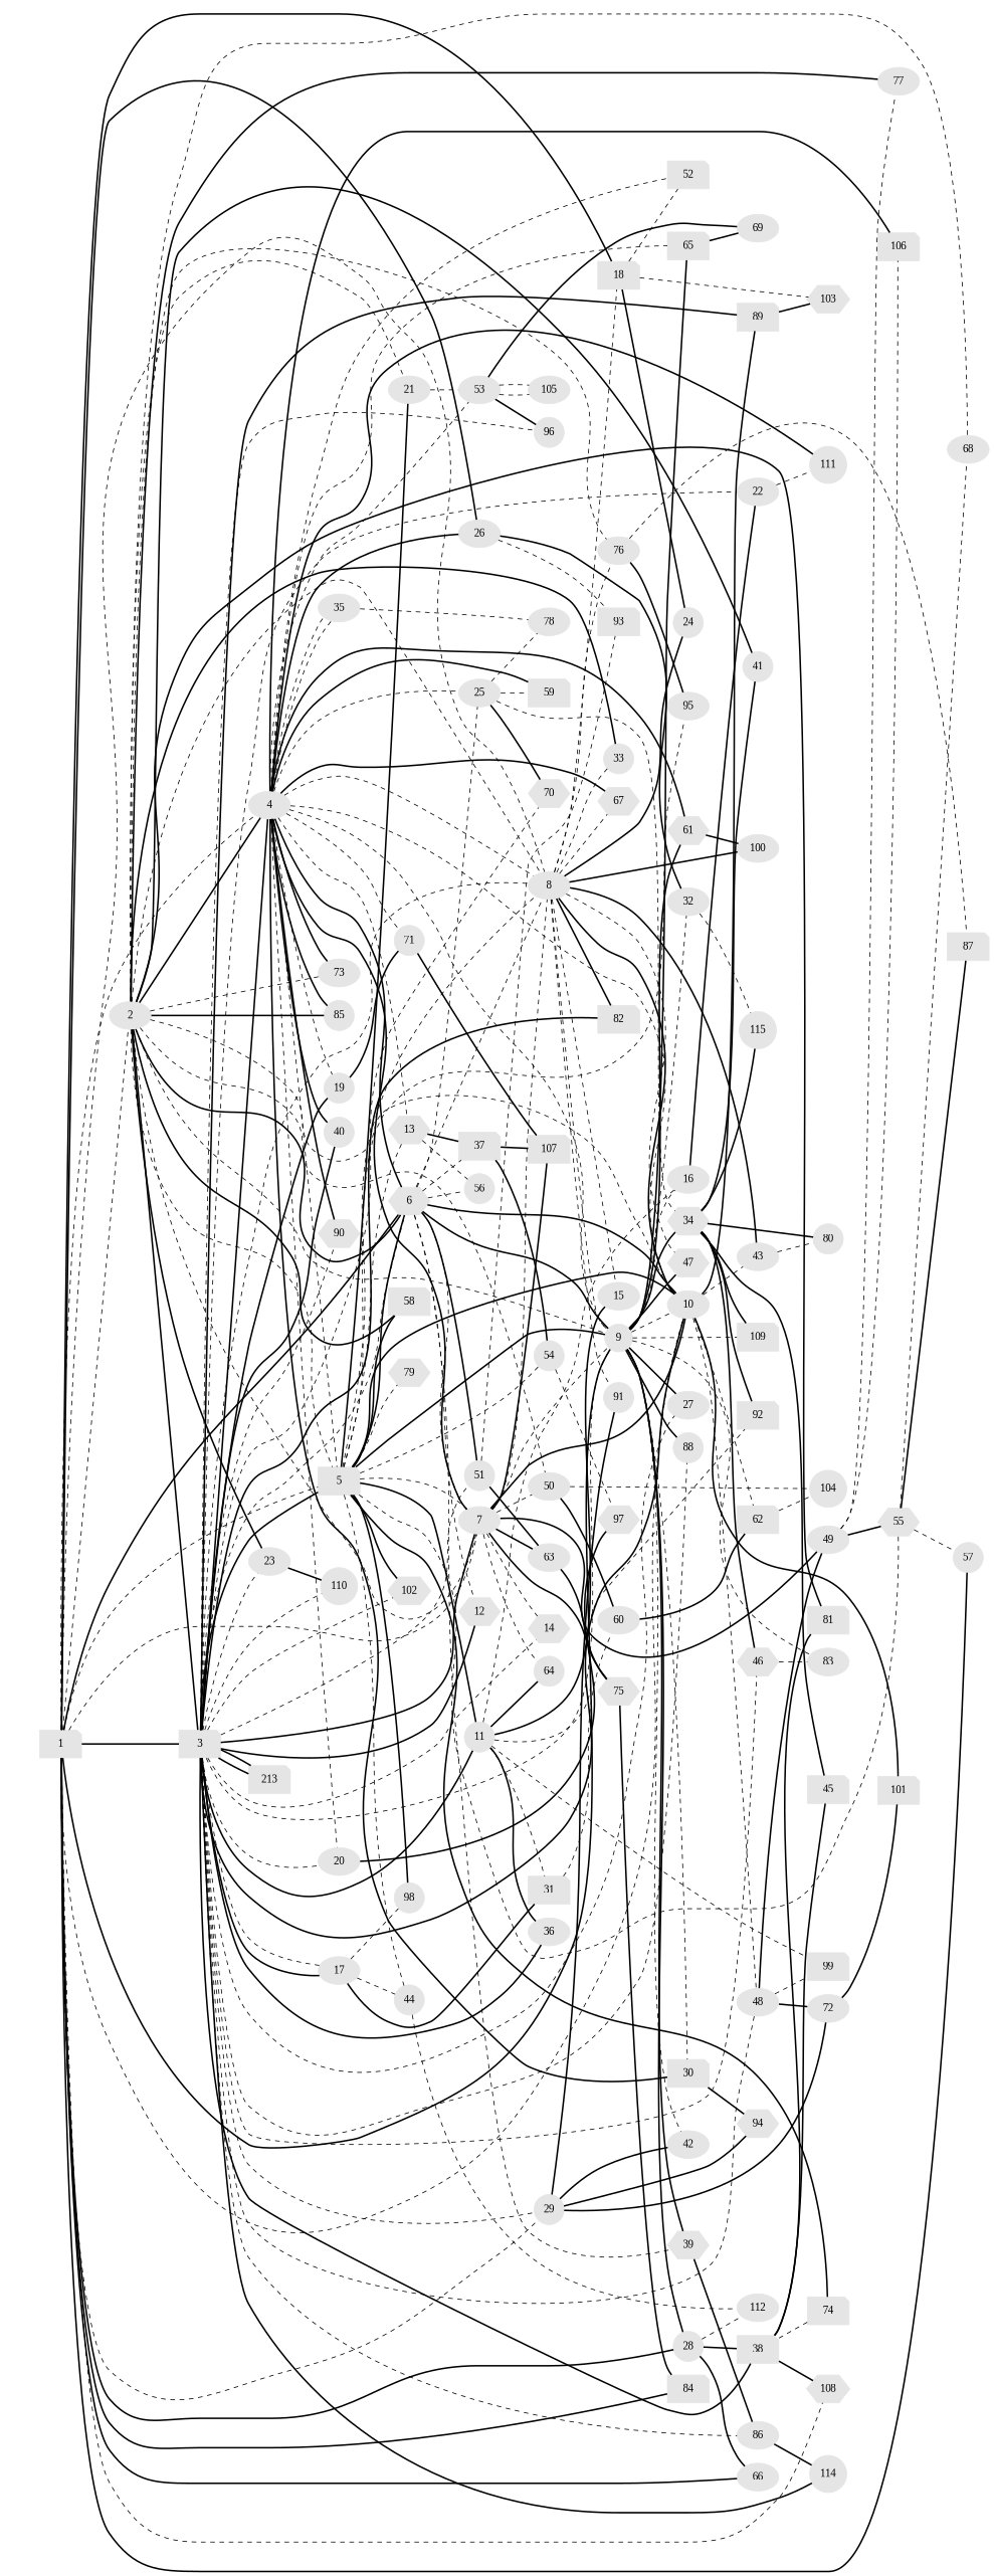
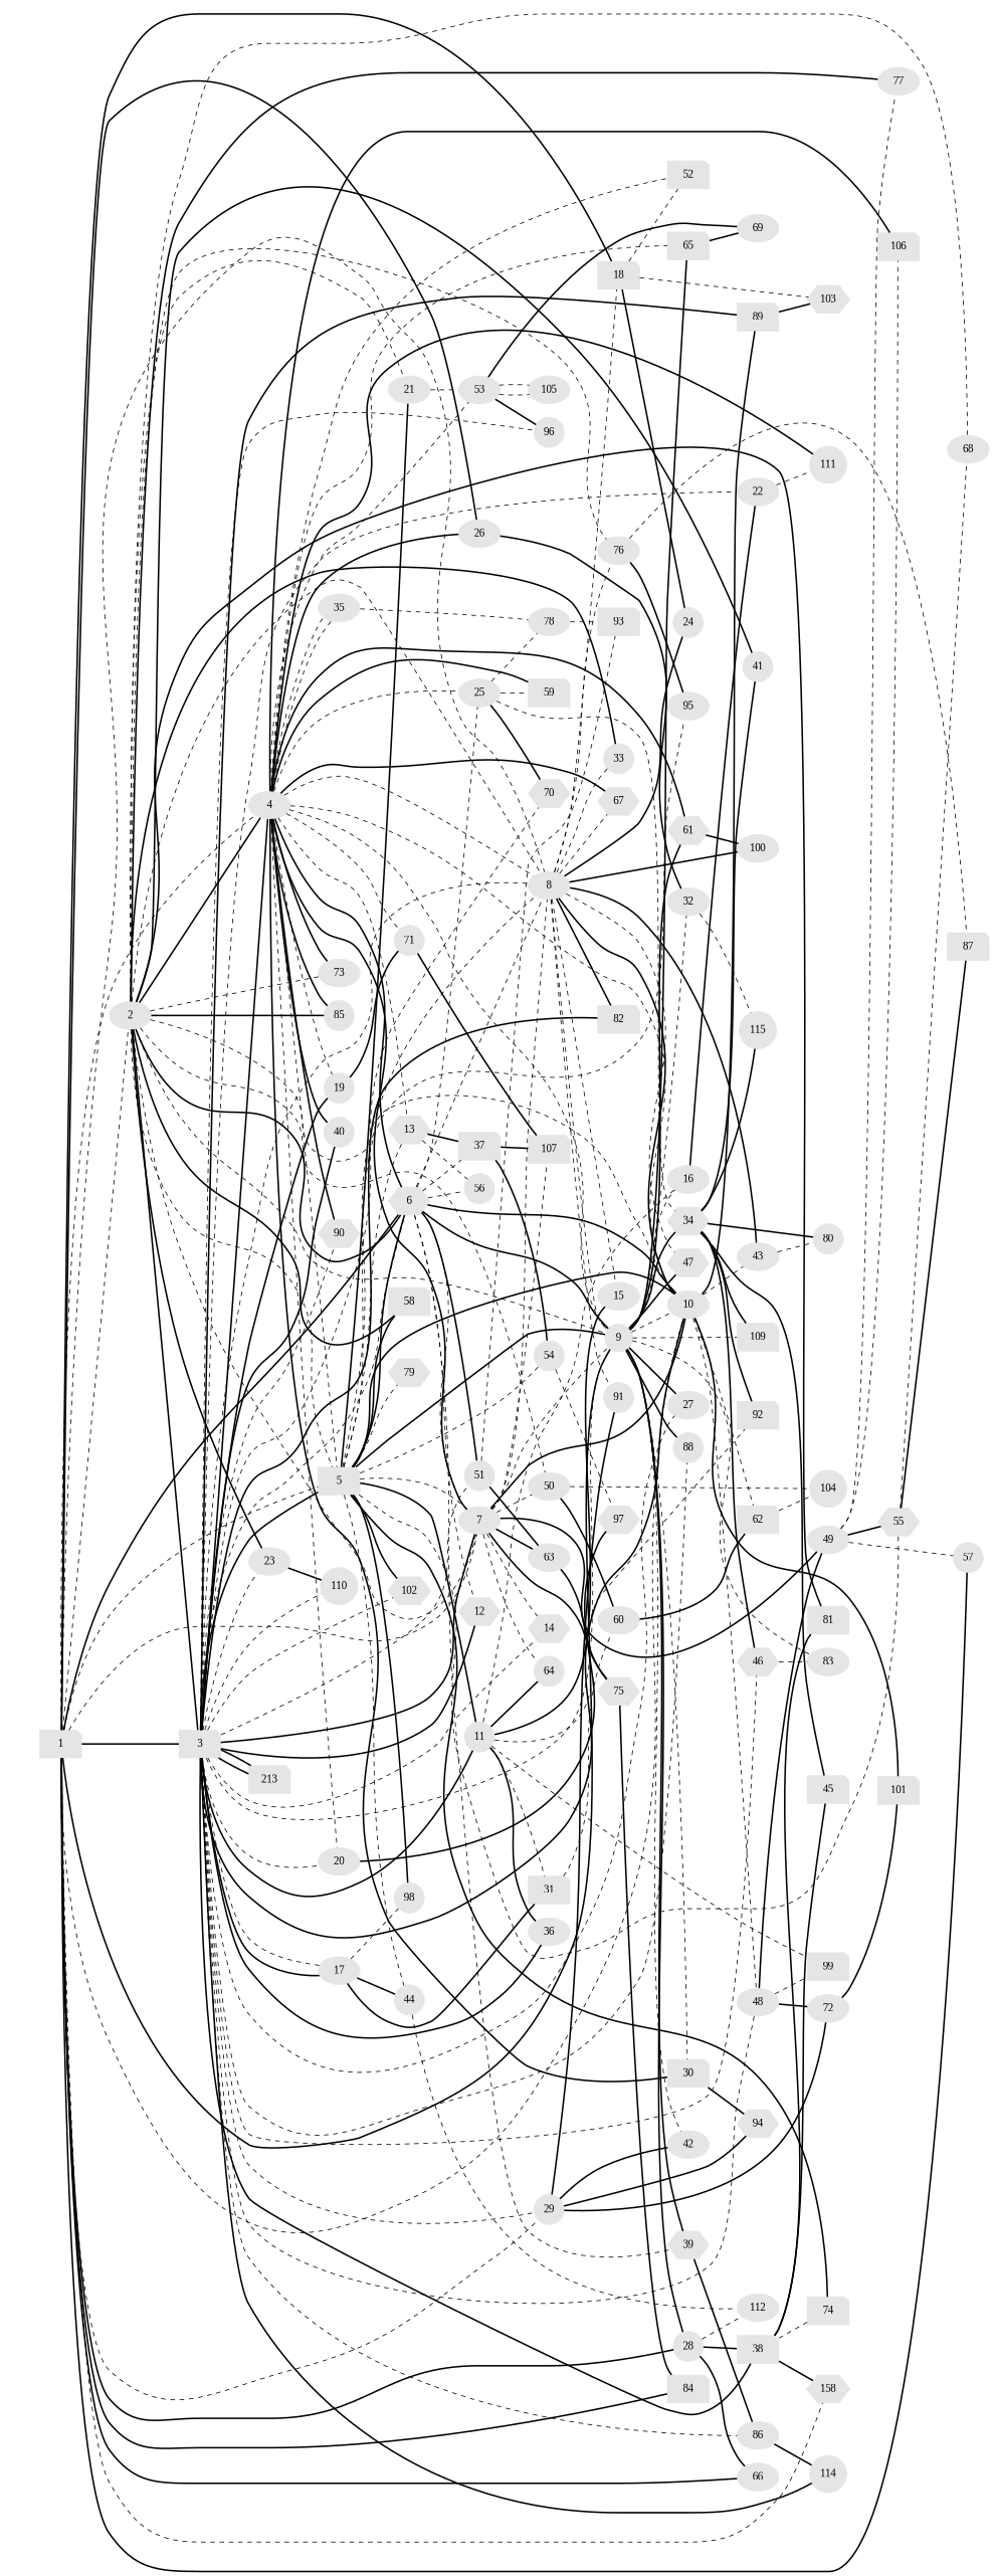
  graph {
    fontname="Liberation Serif"
    rankdir=LR
    node [color=gray90 fontname="Liberation Serif" shape=ellipse style=filled]
    edge [fontname="Liberation Serif" style=bold]
    1 [shape=note]
    2
    3 [shape=note]
    4
    5 [shape=note]
    6 [shape=hexagon]
    7
    8
    9 [shape=circle]
    10
    18 [shape=note]
    26
    28 [shape=circle]
    29 [shape=circle]
    57 [shape=circle]
    66
    84 [shape=note]
-   108 [shape=hexagon]
+   108 [shape=hexagon label=158]
    21
    23
    33 [shape=circle]
    41 [shape=circle]
    50
    58 [shape=note]
    68
    73
    76
    77
    81 [shape=note]
    85 [shape=circle]
    11 [shape=circle]
    12 [shape=hexagon]
    14 [shape=hexagon]
    17
    19 [shape=circle]
    20
    22
    27
    36
    38 [shape=note]
    40 [shape=circle]
    46 [shape=hexagon]
    48
    51 [shape=circle]
    70 [shape=hexagon]
    82 [shape=note]
    86
    88 [shape=circle]
    89 [shape=note]
    90 [shape=hexagon]
    96 [shape=circle]
    102 [shape=hexagon]
    110 [shape=circle]
    n54 [label=213 shape=note]
    114 [shape=circle]
    13 [shape=hexagon]
    25
    30 [shape=note]
    35
    52 [shape=note]
    53
    59 [shape=note]
    61 [shape=hexagon]
    65 [shape=note]
    67 [shape=hexagon]
    71 [shape=circle]
    106 [shape=note]
    111 [shape=circle]
    44 [shape=circle]
    54 [shape=circle]
    55 [shape=hexagon]
    74 [shape=note]
    79 [shape=hexagon]
    95
    98 [shape=circle]
    37 [shape=note]
    39 [shape=hexagon]
    56 [shape=circle]
    49
    63
    64 [shape=circle]
    75 [shape=hexagon]
    107 [shape=note]
    15
    24 [shape=circle]
    43
    47 [shape=hexagon]
    91 [shape=circle]
    100
    16
    32
    34 [shape=hexagon]
    42
    83
    109 [shape=note]
    62 [shape=note]
    101 [shape=note]
    103 [shape=hexagon]
    93 [shape=note]
    112
    72
    94 [shape=hexagon]
    60
    104 [shape=circle]
    87 [shape=note]
    31 [shape=note]
    92 [shape=note]
    99 [shape=note]
    97 [shape=hexagon]
    45 [shape=note]
    78
    69
    105
    80 [shape=circle]
    115 [shape=circle]
    1 -- 2 [style=dashed]
    1 -- 3
    1 -- 4 [style=dashed]
    1 -- 5 [style=dashed]
    1 -- 6
    1 -- 7 [style=dashed]
    1 -- 8 [style=dashed]
    1 -- 9
    1 -- 10 [style=dashed]
    1 -- 18
    1 -- 26
    1 -- 28
    1 -- 29 [style=dashed]
    1 -- 57
    1 -- 66
    1 -- 84
    1 -- 108 [style=dashed]
    2 -- 3
    2 -- 4
    2 -- 5 [style=dashed]
    2 -- 6
    2 -- 7 [style=dashed]
    2 -- 8 [style=dashed]
    2 -- 9 [style=dashed]
    2 -- 10 [style=dashed]
    2 -- 21 [style=dashed]
    2 -- 23
    2 -- 33
    2 -- 41
    2 -- 50 [style=dashed]
    2 -- 58
    2 -- 68 [style=dashed]
    2 -- 73 [style=dashed]
    2 -- 76 [style=dashed]
    2 -- 77
    2 -- 81
    2 -- 85
    3 -- 4
    3 -- 5
    3 -- 6 [style=dashed]
    3 -- 7
    3 -- 8 [style=dashed]
    3 -- 9 [style=dashed]
    3 -- 10
    3 -- 29 [style=dashed]
    3 -- 23 [style=dashed]
    3 -- 11
    3 -- 12
    3 -- 14 [style=dashed]
    3 -- 17
    3 -- 17 [style=dashed]
    3 -- 19
    3 -- 20 [style=dashed]
    3 -- 22 [style=dashed]
    3 -- 27 [style=dashed]
    3 -- 36
    3 -- 38
    3 -- 40
    3 -- 46 [style=dashed]
    3 -- 48 [style=dashed]
    3 -- 51 [style=dashed]
    3 -- 70 [style=dashed]
    3 -- 82
    3 -- 86 [style=dashed]
    3 -- 88 [style=dashed]
    3 -- 89
    3 -- 90 [style=dashed]
    3 -- 96 [style=dashed]
    3 -- 102 [style=dashed]
    3 -- 110 [style=dashed]
    3 -- n54
    3 -- n54
    3 -- 114
    4 -- 5 [style=dashed]
    4 -- 6
    4 -- 7
    4 -- 8 [style=dashed]
    4 -- 9 [style=dashed]
    4 -- 10 [style=dashed]
    4 -- 26
    4 -- 73
    4 -- 85
    4 -- 19 [style=dashed]
    4 -- 20 [style=dashed]
    4 -- 40
    4 -- 90
    4 -- 13 [style=dashed]
    4 -- 25 [style=dashed]
    4 -- 30
    4 -- 35 [style=dashed]
    4 -- 35 [style=dashed]
    4 -- 52 [style=dashed]
    4 -- 53 [style=dashed]
    4 -- 59
    4 -- 61
    4 -- 65 [style=dashed]
    4 -- 67
    4 -- 71 [style=dashed]
    4 -- 106
    4 -- 111
    5 -- 6
    5 -- 7 [style=dashed]
    5 -- 8 [style=dashed]
    5 -- 9
    5 -- 10
    5 -- 21
    5 -- 58
    5 -- 11
    5 -- 102
    5 -- 13 [style=dashed]
    5 -- 44 [style=dashed]
    5 -- 54 [style=dashed]
    5 -- 55 [style=dashed]
    5 -- 74
    5 -- 79 [style=dashed]
    5 -- 95 [style=dashed]
    5 -- 98
    6 -- 7 [style=dashed]
    6 -- 8 [style=dashed]
    6 -- 9
    6 -- 10
    6 -- 12 [style=dashed]
    6 -- 51
    6 -- 25 [style=dashed]
    6 -- 37 [style=dashed]
    6 -- 39 [style=dashed]
    6 -- 56 [style=dashed]
    7 -- 8 [style=dashed]
    7 -- 9 [style=dashed]
    7 -- 10
    7 -- 50 [style=dashed]
    7 -- 14 [style=dashed]
    7 -- 49
    7 -- 63
    7 -- 64 [style=dashed]
    7 -- 75
-   7 -- 107
+   7 -- 107 [style=dashed]
    8 -- 9 [style=dashed]
    8 -- 10
    8 -- 18 [style=dashed]
    8 -- 33 [style=dashed]
    8 -- 76 [style=dashed]
    8 -- 82
    8 -- 67 [style=dashed]
    8 -- 15 [style=dashed]
    8 -- 24
    8 -- 43
    8 -- 47 [style=dashed]
    8 -- 91 [style=dashed]
    8 -- 100
    9 -- 10 [style=dashed]
    9 -- 28
    9 -- 27
    9 -- 88
    9 -- 30 [style=dashed]
    9 -- 61
    9 -- 65
    9 -- 39
    9 -- 47
    9 -- 16 [style=dashed]
    9 -- 32 [style=dashed]
    9 -- 34
    9 -- 42 [style=dashed]
    9 -- 83 [style=dashed]
    9 -- 109 [style=dashed]
    10 -- 48 [style=dashed]
    10 -- 89
    10 -- 43 [style=dashed]
    10 -- 62 [style=dashed]
    10 -- 101
    18 -- 52 [style=dashed]
    18 -- 24
    18 -- 103 [style=dashed]
    26 -- 32
-   26 -- 93 [style=dashed]
+   78 -- 93 [style=dashed]
    28 -- 66
    28 -- 38
    28 -- 112 [style=dashed]
    29 -- 91
    29 -- 42
    29 -- 72
    29 -- 94
    21 -- 53 [style=dashed]
    23 -- 110
    50 -- 60
    50 -- 104 [style=dashed]
    76 -- 95
    76 -- 87 [style=dashed]
    11 -- 36
    11 -- 64
    11 -- 15
    11 -- 16 [style=dashed]
    11 -- 31 [style=dashed]
    11 -- 92 [style=dashed]
    11 -- 99 [style=dashed]
-   17 -- 44 [style=dashed]
+   17 -- 44
    17 -- 98 [style=dashed]
    17 -- 31
    19 -- 71
    20 -- 97
    22 -- 111 [style=dashed]
    38 -- 108
    38 -- 81
    38 -- 74 [style=dashed]
    38 -- 45
    46 -- 83 [style=dashed]
    48 -- 49
    48 -- 72
    48 -- 99 [style=dashed]
    51 -- 63
    51 -- 93 [style=dashed]
    86 -- 114
    89 -- 103
    13 -- 37
    13 -- 56 [style=dashed]
    25 -- 70
    25 -- 59 [style=dashed]
    25 -- 34 [style=dashed]
    25 -- 78 [style=dashed]
    30 -- 94
    35 -- 78 [style=dashed]
    53 -- 96
    53 -- 69
    53 -- 105 [style=dashed]
    53 -- 105 [style=dashed]
    61 -- 100
    65 -- 69
    71 -- 107
    44 -- 112 [style=dashed]
    54 -- 97 [style=dashed]
-   55 -- 57 [style=dashed]
+   49 -- 57 [style=dashed]
    55 -- 68 [style=dashed]
    55 -- 87
    37 -- 54
    37 -- 107
    39 -- 86
    49 -- 77 [style=dashed]
    49 -- 106 [style=dashed]
    49 -- 55
    63 -- 75
    75 -- 84
    43 -- 80 [style=dashed]
    16 -- 22
    32 -- 115 [style=dashed]
    34 -- 41
    34 -- 46
    34 -- 109
    34 -- 92
    34 -- 45
    34 -- 80
    34 -- 115
    62 -- 104 [style=dashed]
    72 -- 101
    60 -- 62
    31 -- 60 [style=dashed]
  }
